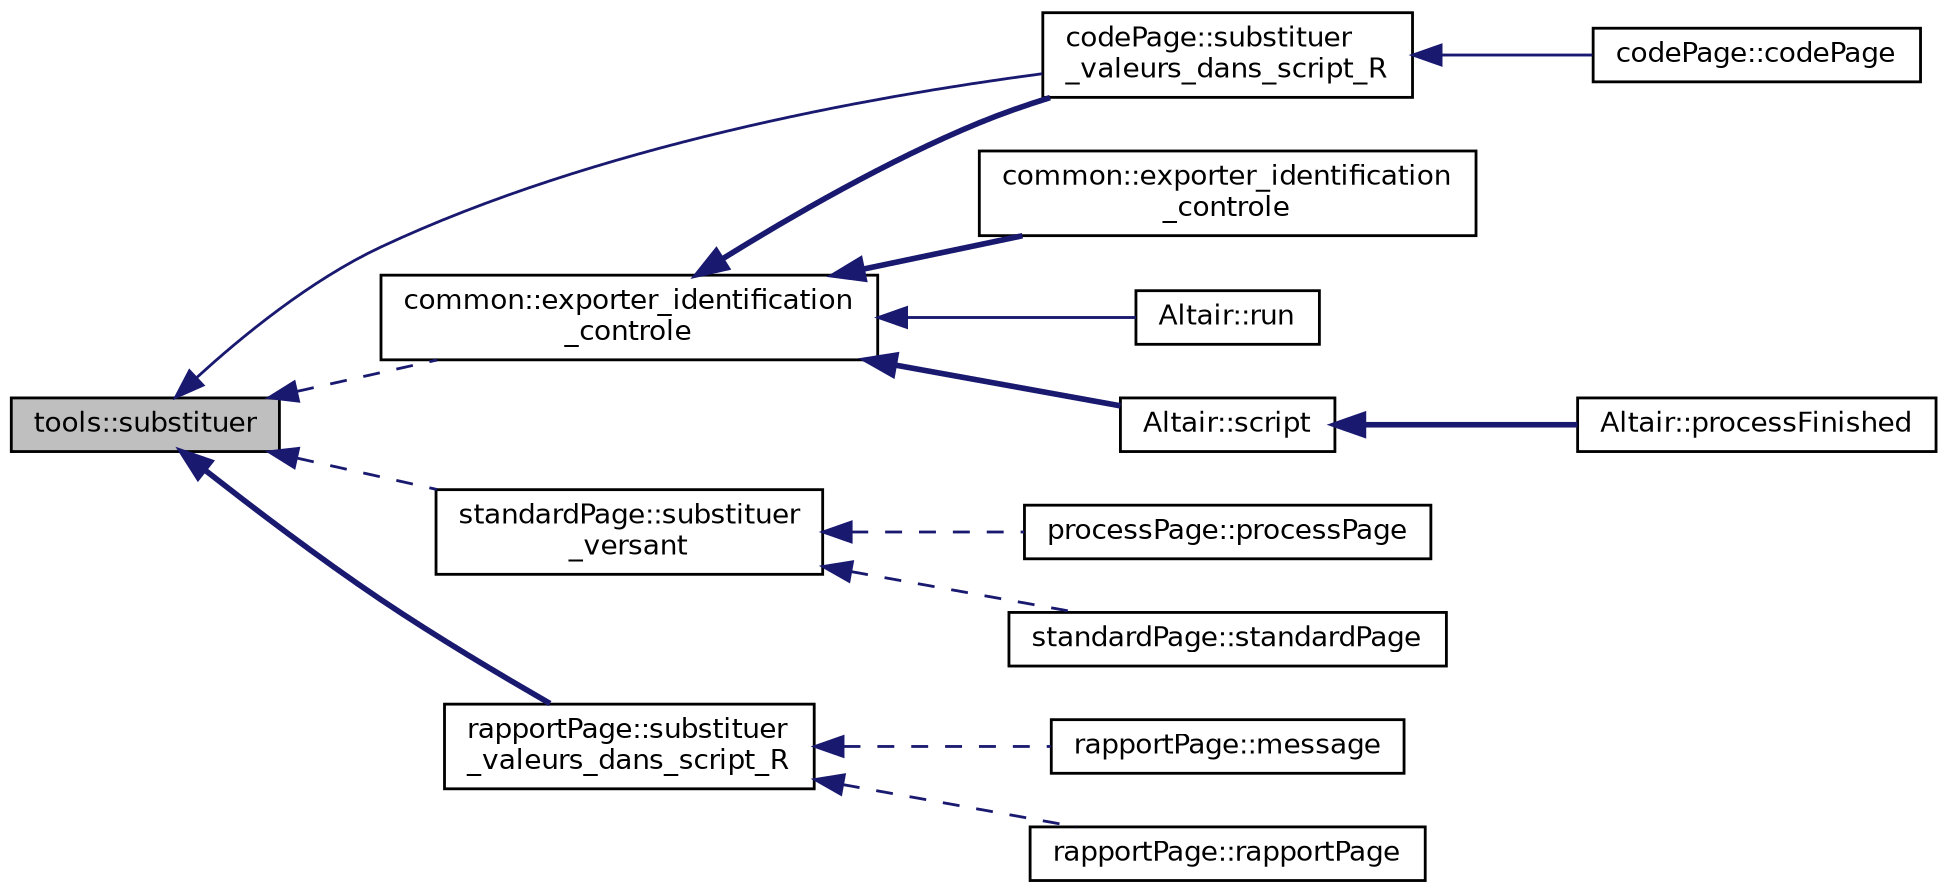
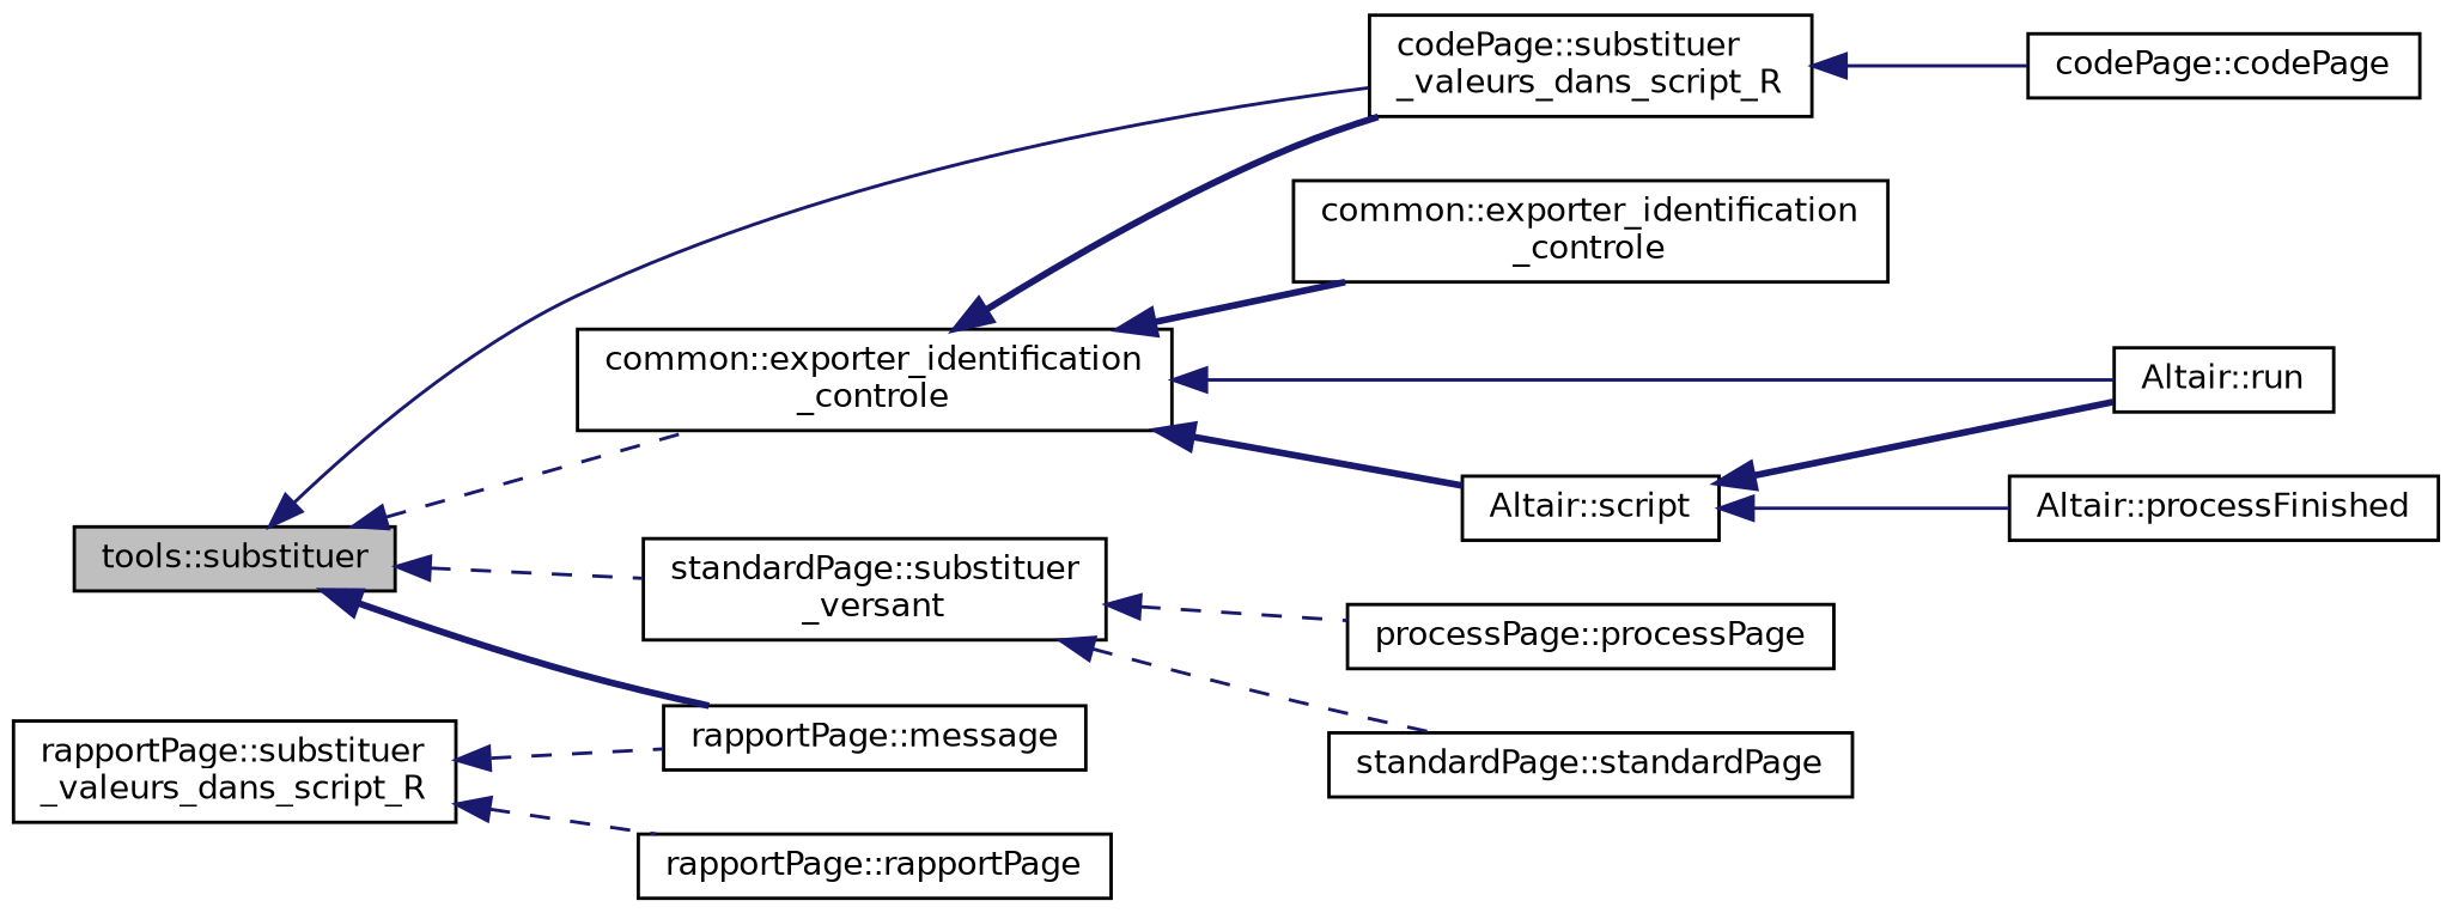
  digraph {
    rankdir=LR
    node [color=black fillcolor=white fontname=Helvetica fontsize=10 shape=record style=filled]
    edge [color=midnightblue dir=back fontname=Helvetica fontsize=10 labelfontname=Helvetica labelfontsize=10 style=dashed]
    n1 [fillcolor=grey75 fontcolor=black height=0.2 label="tools::substituer" width=0.4]
    n2 [height=0.2 label="common::exporter_identification\l_controle" width=0.4]
    n3 [height=0.2 label="codePage::substituer\l_valeurs_dans_script_R" width=0.4]
    n4 [height=0.2 label="rapportPage::message" width=0.4]
    n5 [height=0.2 label="standardPage::substituer\l_versant" width=0.4]
    n6 [height=0.2 label="common::exporter_identification\l_controle" width=0.4]
    n7 [height=0.2 label="Altair::run" width=0.4]
    n8 [height=0.2 label="Altair::script" width=0.4]
    n9 [height=0.2 label="codePage::codePage" width=0.4]
    n10 [height=0.2 label="processPage::processPage" width=0.4]
    n11 [height=0.2 label="standardPage::standardPage" width=0.4]
    n12 [height=0.2 label="Altair::processFinished" width=0.4]
    n13 [height=0.2 label="rapportPage::substituer\l_valeurs_dans_script_R" width=0.4]
    n14 [height=0.2 label="rapportPage::rapportPage" width=0.4]
    n1 -> n2
    n1 -> n3 [style=solid]
-   n1 -> n13 [style=bold]
+   n1 -> n4 [style=bold]
    n1 -> n5
    n2 -> n3 [style=bold]
    n2 -> n6 [style=bold]
    n2 -> n7 [style=solid]
    n2 -> n8 [style=bold]
    n3 -> n9 [style=solid]
    n5 -> n10
    n5 -> n11
-   n8 -> n12 [style=bold]
+   n8 -> n7 [style=bold]
+   n8 -> n12 [style=solid]
    n13 -> n4
    n13 -> n14
  }
